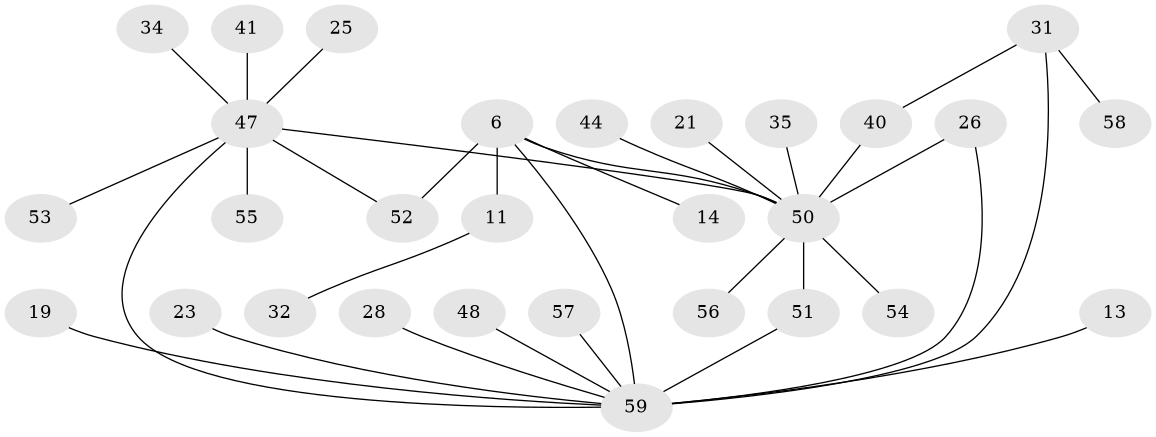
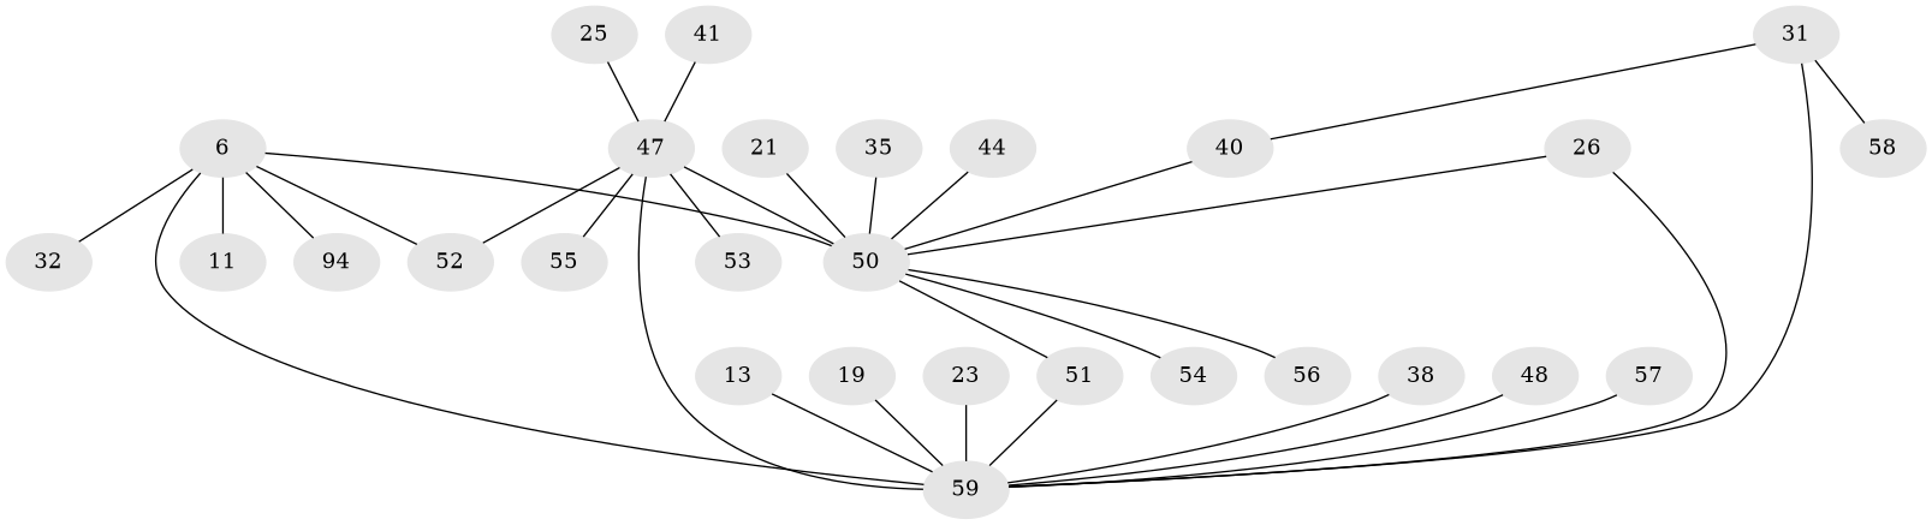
  graph {
    fontname="DejaVu Serif"
    node [color=gray90 fontname="DejaVu Serif" style=filled]
    edge [fontname="DejaVu Serif"]
    6 [super="+2"]
    11
-   14
+   14 [label=94]
    32
    50 [super="+45"]
    52 [super="+49"]
    59 [super="+17+36+9"]
    51 [super="+39"]
    54
    56
    13
    19
    21
    23
    47 [super="+12+29+33+42+24"]
    53
    55
    25
    26
    31 [super="+5"]
    40 [super="+8"]
    58
-   34
    35
-   38 [label=28]
+   38
    41
    44
    48
    57
    6 -- 11
    6 -- 14
-   11 -- 32
+   6 -- 32
    6 -- 50 [weight=2]
    6 -- 52 [weight=2]
    6 -- 59 [weight=4]
    50 -- 51
    50 -- 54
    50 -- 56
    51 -- 59
    13 -- 59
    19 -- 59
    21 -- 50
    23 -- 59
    47 -- 50 [weight=4]
    47 -- 52
    47 -- 59 [weight=4]
    47 -- 53
    47 -- 55
    25 -- 47
    26 -- 50
    26 -- 59
    31 -- 59 [weight=5]
    31 -- 40
    31 -- 58
    40 -- 50
-   34 -- 47
    35 -- 50
    38 -- 59
    41 -- 47
    44 -- 50
    48 -- 59
    57 -- 59
  }
